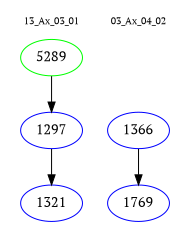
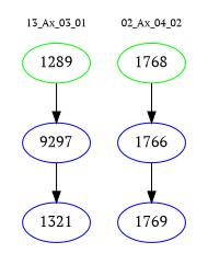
  digraph {
    fontname="PT Serif"
    node [color=blue fontname="PT Serif"]
    edge [color=black fontname="PT Serif"]
-   n1 [color=green label=5289]
-   n2 [label=1297]
+   n1 [color=green label=1289]
+   n2 [label=9297]
    n3 [label=1321]
-   n5 [label=1366]
+   n4 [color=green label=1768]
+   n5 [label=1766]
    n6 [label=1769]
    subgraph cluster_1 {
      color=white
      fontsize=10
      label="13_Ax_03_01"
      n1
      n2
      n3
    }
    subgraph cluster_2 {
      color=white
      fontsize=10
-     label="03_Ax_04_02"
+     label="02_Ax_04_02"
+     n4
      n5
      n6
    }
    n1 -> n2
    n2 -> n3
+   n4 -> n5
    n5 -> n6
  }
